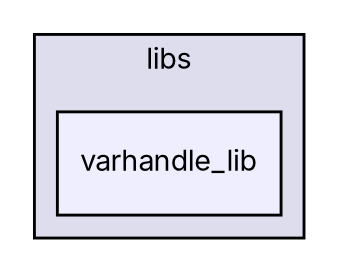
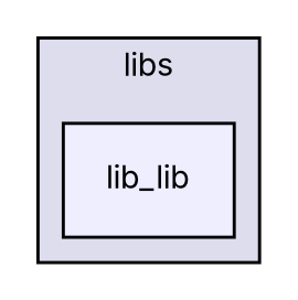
  digraph {
    compound=true
    fontname=Inter
-   n1 [fillcolor="#eeeeff" fontname=Inter fontsize=10 label=varhandle_lib pencolor=black shape=box style=filled]
+   n1 [fillcolor="#eeeeff" fontname=Inter fontsize=10 label=lib_lib pencolor=black shape=box style=filled]
    subgraph cluster_1 {
      bgcolor="#ddddee"
      fontsize=10
      label=libs
      pencolor=black
      n1
    }
  }
